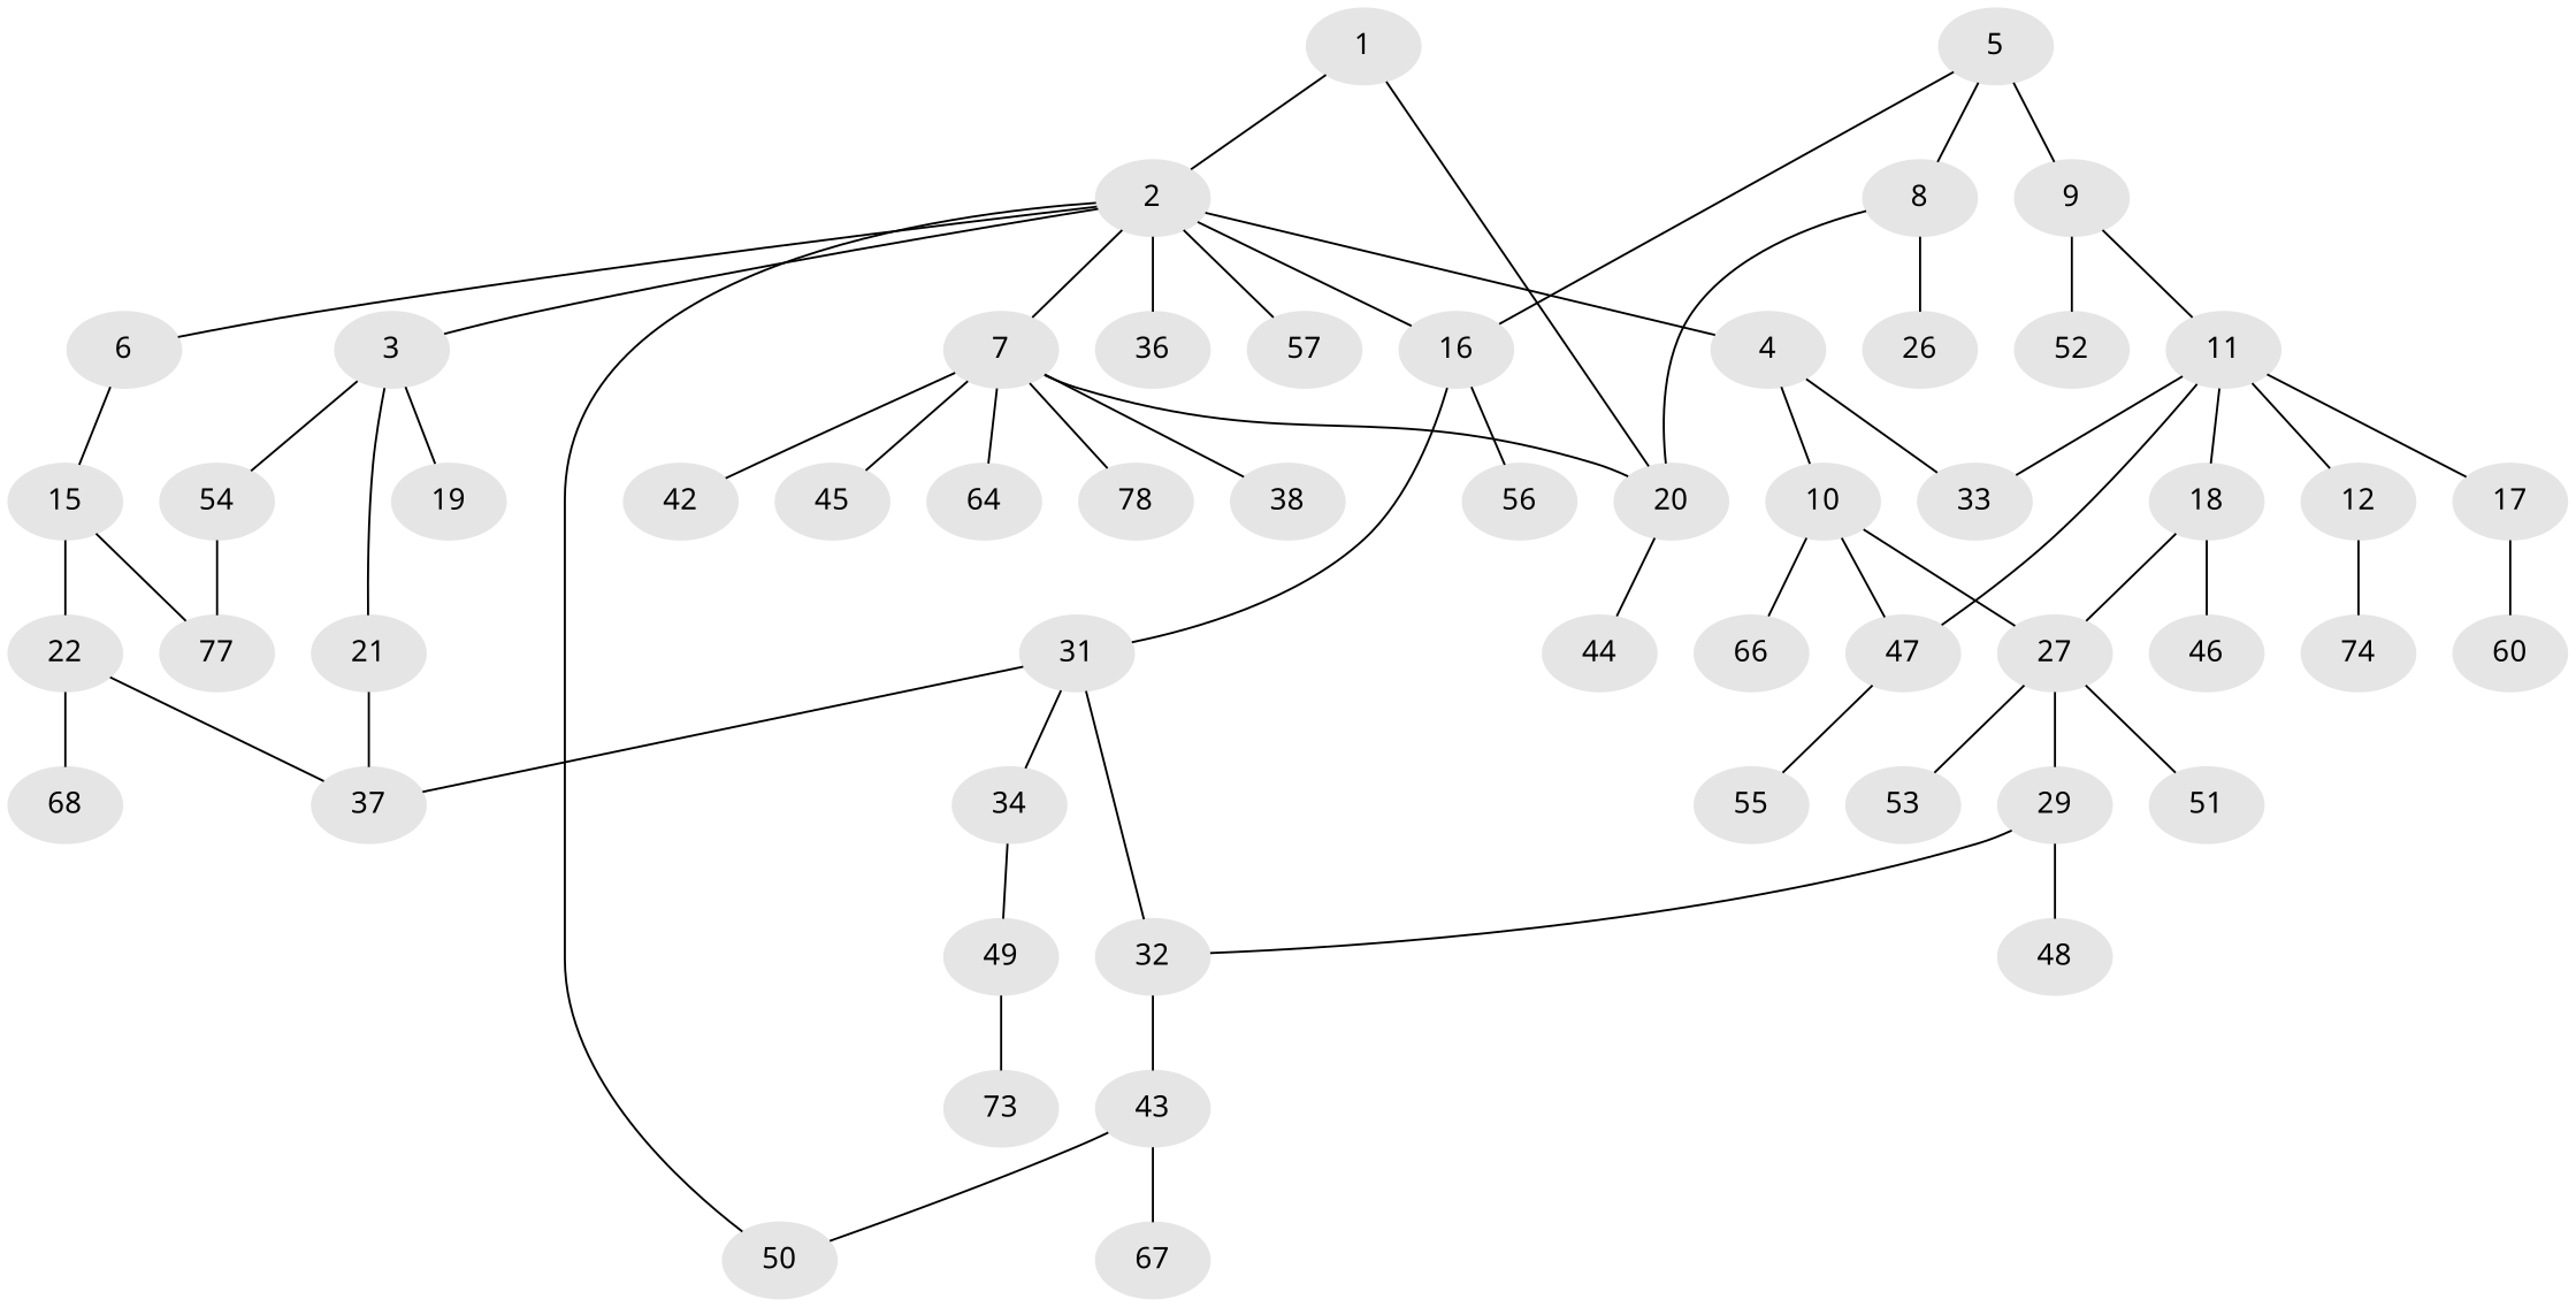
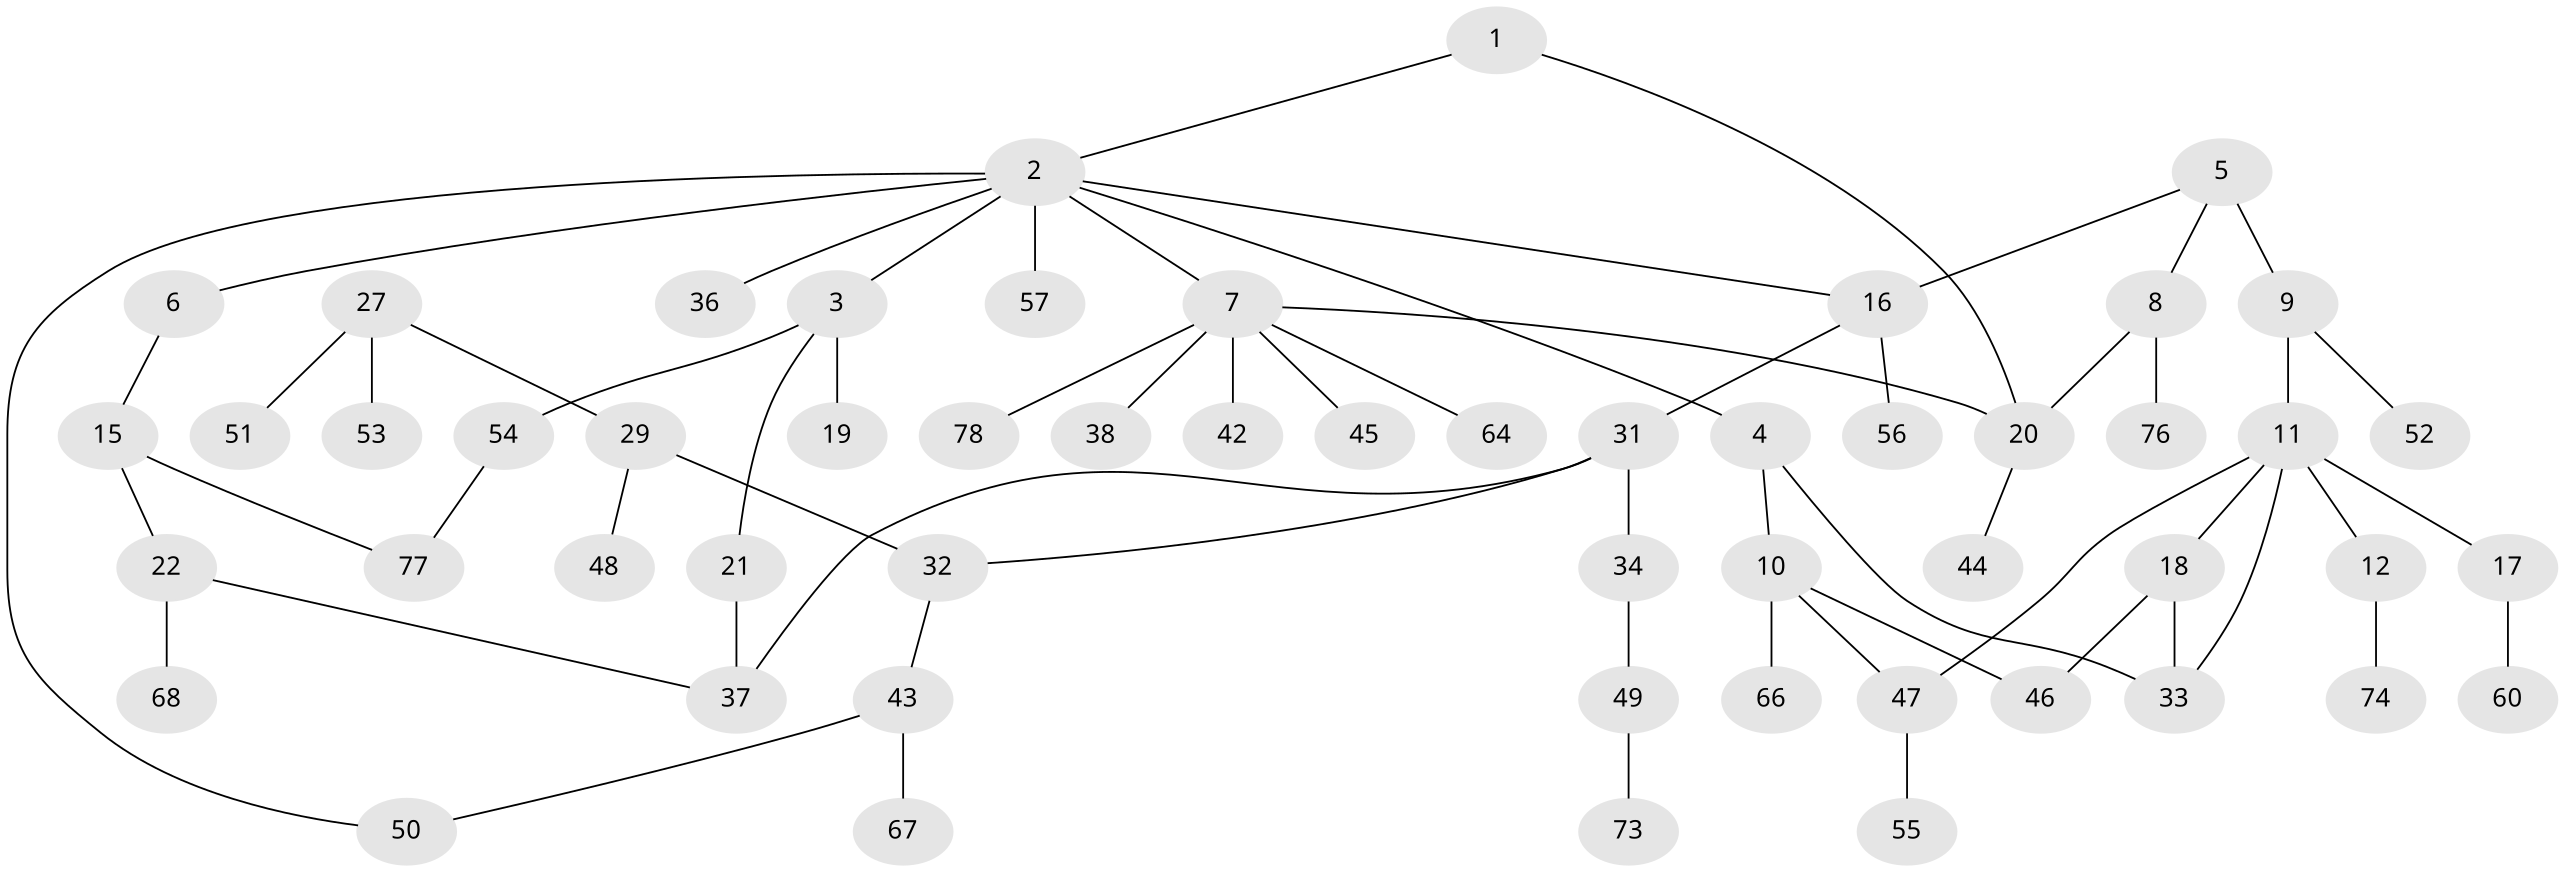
  graph {
    fontname="Noto Sans"
    node [color=gray90 fontname="Noto Sans" style=filled]
    edge [fontname="Noto Sans"]
    1 [super="+23"]
    2 [super="+25"]
    20 [super="+41"]
    3
    4
    6
    7 [super="+14"]
    36
    50
    57
    16 [super="+30"]
    44 [super="+82"]
    19 [super="+78"]
    21
    54
    10
    33 [super="+40"]
    8 [super="+13"]
    5
    9 [super="+72"]
    15 [super="+24"]
    n22 [label=78]
    38
    42
    45
    64
    37 [super="+58"]
    77
    27 [super="+63"]
    47 [super="+79"]
    66
-   76 [label=26]
+   76
    11 [super="+35"]
    52 [super="+70"]
    31 [super="+81"]
    56
    22 [super="+39"]
    12 [super="+26"]
    17
    18
    29
    51 [super="+62"]
    53 [super="+61"]
    55
    74
    60
    46
    68
    32 [super="+69"]
    34
    48 [super="+80"]
    43 [super="+65"]
    49
    67 [super="+71"]
    73
    1 -- 2
    1 -- 20
    2 -- 3
    2 -- 4
    2 -- 6
    2 -- 7
    2 -- 36
    2 -- 50
    2 -- 57
    2 -- 16
    20 -- 44
    3 -- 19
    3 -- 21
    3 -- 54
    4 -- 10
    4 -- 33
    6 -- 15
    7 -- 20
    7 -- n22
    7 -- 38
    7 -- 42
    7 -- 45
    7 -- 64
    16 -- 31
    16 -- 56
    21 -- 37
    54 -- 77
-   10 -- 27
+   10 -- 46
    10 -- 47
    10 -- 66
    8 -- 20
    8 -- 76
    5 -- 16
    5 -- 8
    5 -- 9 [weight=2]
    9 -- 11
    9 -- 52
    15 -- 77
    15 -- 22
    27 -- 29
    27 -- 51
    27 -- 53
    47 -- 55
    11 -- 33
    11 -- 47
    11 -- 12
    11 -- 17
    11 -- 18
    31 -- 37
    31 -- 32
    31 -- 34
    22 -- 37
    22 -- 68
    12 -- 74
    17 -- 60
-   18 -- 27
+   18 -- 33
    18 -- 46
    29 -- 32
    29 -- 48
    32 -- 43
    34 -- 49
    43 -- 50
    43 -- 67
    49 -- 73
  }
